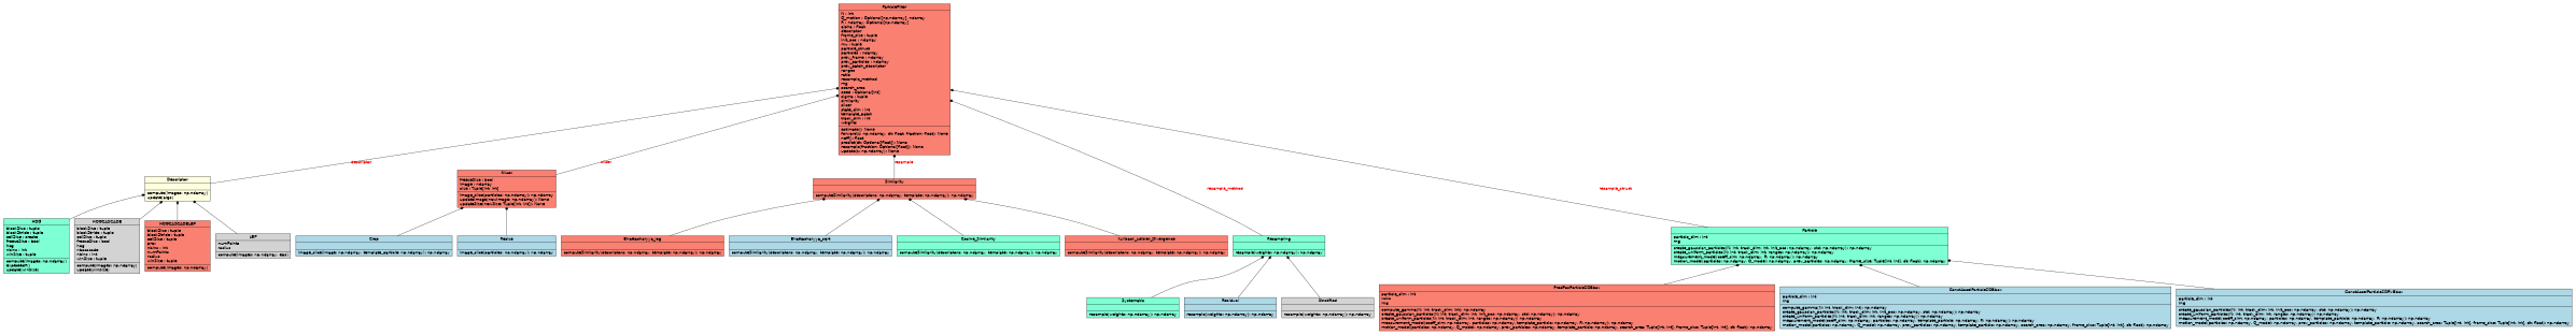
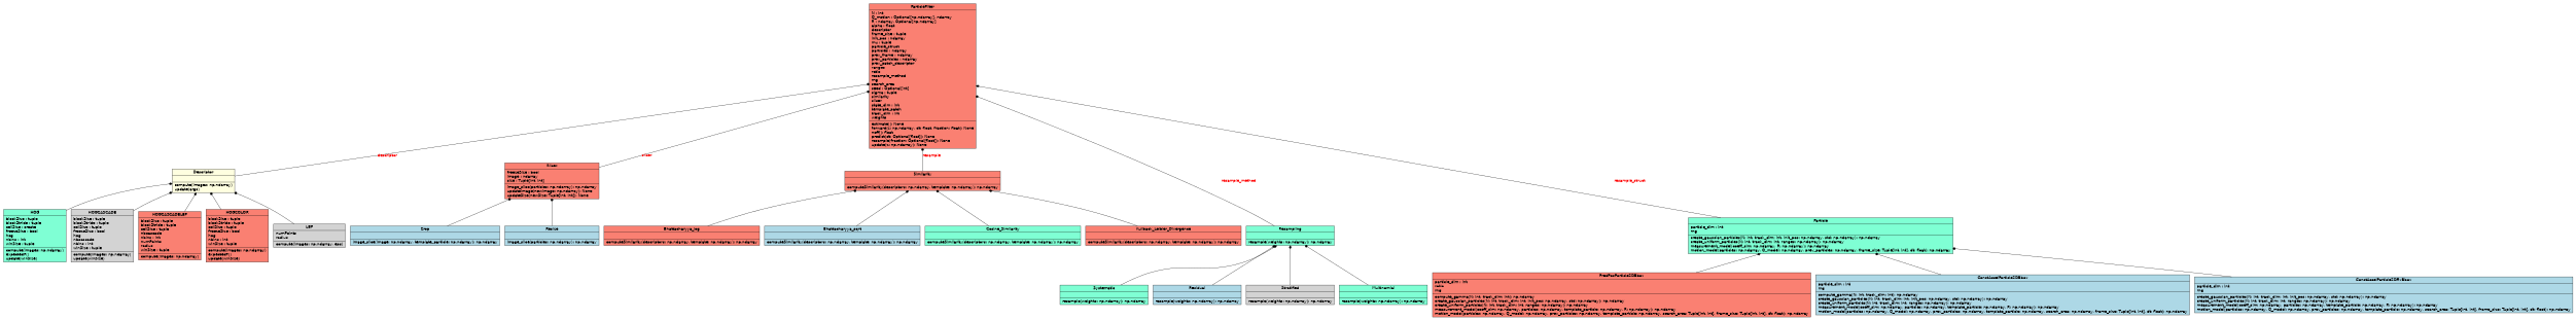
  digraph {
    fontname="DejaVu Sans"
    rankdir=BT
    node [color=black fillcolor=salmon fontcolor=black fontname="DejaVu Sans" shape=record style="solid,filled"]
    edge [arrowhead=dot arrowtail=none fontname="DejaVu Sans"]
    n1 [fillcolor=aquamarine label="{Particle|particle_dim : int\lrng\l|create_gaussian_particles(N: int, track_dim: int, init_pos: np.ndarray, std: np.ndarray): np.ndarray\lcreate_uniform_particles(N: int, track_dim: int, ranges: np.ndarray): np.ndarray\lmeasurement_model(coeff_sim: np.ndarray, R: np.ndarray): np.ndarray\lmotion_model(particles: np.ndarray, Q_model: np.ndarray, prev_particles: np.ndarray, frame_size: Tuple[int, int], dt: float): np.ndarray\l}"]
    n2 [fillcolor=aquamarine label="{HOG|blockSize : tuple\lblockStride : tuple\lcellSize : create\lfreezeSize : bool\lhog\lnbins : int\lwinSize : tuple\l|compute(images: np.ndarray)\lexpectedF()\lupdate(winSize)\l}"]
    n3 [fillcolor=lightgrey label="{HOGCASCADE|blockSize : tuple\lblockStride : tuple\lcellSize : tuple\lfreezeSize : bool\lhog\lnbcascade\lnbins : int\lwinSize : tuple\l|compute(images: np.ndarray)\lupdate(winSize)\l}"]
-   n4 [label="{HOGCASCADELBP|blockSize : tuple\lblockStride : tuple\lcellSize : tuple\lprev\lnbins : int\lnumPoints\lradius\lwinSize : tuple\l|compute(images: np.ndarray)\l}"]
+   n4 [label="{HOGCASCADELBP|blockSize : tuple\lblockStride : tuple\lcellSize : tuple\lnbcascade\lnbins : int\lnumPoints\lradius\lwinSize : tuple\l|compute(images: np.ndarray)\l}"]
+   n5 [label="{HOGCOLOR|blockSize : tuple\lblockStride : tuple\lcellSize : tuple\lfreezeSize : bool\lhog\lnbins : int\lwinSize : tuple\l|compute(images: np.ndarray)\lexpectedF()\lupdate(winSize)\l}"]
    n6 [fillcolor=lightgrey label="{LBP|numPoints\lradius\l|compute(images: np.ndarray, eps)\l}"]
    n7 [fillcolor=lightblue label="{Crop|\l|image_slice(image: np.ndarray, template_particle: np.ndarray): np.ndarray\l}"]
    n8 [fillcolor=lightblue label="{Resize|\l|image_slice(particles: np.ndarray): np.ndarray\l}"]
    n9 [label="{Bhattacharyya_log|\l|computeSimilarity(descriptors: np.ndarray, template: np.ndarray): np.ndarray\l}"]
    n10 [fillcolor=lightblue label="{Bhattacharyya_sqrt|\l|computeSimilarity(descriptors: np.ndarray, template: np.ndarray): np.ndarray\l}"]
    n11 [fillcolor=aquamarine label="{Cosine_Similarity|\l|computeSimilarity(descriptors: np.ndarray, template: np.ndarray): np.ndarray\l}"]
    n12 [label="{Kullback_Leibler_Divergence|\l|computeSimilarity(descriptors: np.ndarray, template: np.ndarray): np.ndarray\l}"]
    n13 [label="{PredPosParticle2DBbox|particle_dim : int\lratio\lrng\l|compute_gamma(N: int, track_dim: int): np.ndarray\lcreate_gaussian_particles(N: int, track_dim: int, init_pos: np.ndarray, std: np.ndarray): np.ndarray\lcreate_uniform_particles(N: int, track_dim: int, ranges: np.ndarray): np.ndarray\lmeasurement_model(coeff_sim: np.ndarray, particles: np.ndarray, template_particle: np.ndarray, R: np.ndarray): np.ndarray\lmotion_model(particles: np.ndarray, Q_model: np.ndarray, prev_particles: np.ndarray, template_particle: np.ndarray, search_area: Tuple[int, int], frame_size: Tuple[int, int], dt: float): np.ndarray\l}"]
    n14 [fillcolor=lightblue label="{ConstAccelParticle2DBbox|particle_dim : int\lrng\l|compute_gamma(N: int, track_dim: int): np.ndarray\lcreate_gaussian_particles(N: int, track_dim: int, init_pos: np.ndarray, std: np.ndarray): np.ndarray\lcreate_uniform_particles(N: int, track_dim: int, ranges: np.ndarray): np.ndarray\lmeasurement_model(coeff_sim: np.ndarray, particles: np.ndarray, template_particle: np.ndarray, R: np.ndarray): np.ndarray\lmotion_model(particles: np.ndarray, Q_model: np.ndarray, prev_particles: np.ndarray, template_particle: np.ndarray, search_area: np.ndarray, frame_size: Tuple[int, int], dt: float): np.ndarray\l}"]
    n15 [fillcolor=lightblue label="{ConstAccelParticle2DFixBbox|particle_dim : int\lrng\l|create_gaussian_particles(N: int, track_dim: int, init_pos: np.ndarray, std: np.ndarray): np.ndarray\lcreate_uniform_particles(N: int, track_dim: int, ranges: np.ndarray): np.ndarray\lmeasurement_model(coeff_sim: np.ndarray, particles: np.ndarray, template_particle: np.ndarray, R: np.ndarray): np.ndarray\lmotion_model(particles: np.ndarray, Q_model: np.ndarray, prev_particles: np.ndarray, template_particle: np.ndarray, search_area: Tuple[int, int], frame_size: Tuple[int, int], dt: float): np.ndarray\l}"]
    n16 [fillcolor=aquamarine label="{Systematic|\l|resample(weights: np.ndarray): np.ndarray\l}"]
    n17 [fillcolor=lightblue label="{Residual|\l|resample(weights: np.ndarray): np.ndarray\l}"]
    n18 [fillcolor=lightgrey label="{Stratified|\l|resample(weights: np.ndarray): np.ndarray\l}"]
+   n19 [fillcolor=aquamarine label="{Multinomial|\l|resample(weights: np.ndarray): np.ndarray\l}"]
    n20 [label="{ParticleFilter|N : int\lQ_motion : Optional[np.ndarray], ndarray\lR : ndarray, Optional[np.ndarray]\lalpha : float\ldescriptor\lframe_size : tuple\linit_pos : ndarray\lmu : tuple\lparticle_struct\lparticles : ndarray\lprev_frame : ndarray\lprev_particles : ndarray\lprev_patch_descriptor\lranges\lratio\lresample_method\lrng\lsearch_area\lseed : Optional[int]\lsigma : tuple\lsimilarity\lslicer\lstate_dim : int\ltemplate_patch\ltrack_dim : int\lweights\l|estimate(): None\lforward(z: np.ndarray, dt: float, fraction: float): None\lneff(): float\lpredict(dt: Optional[float]): None\lresample(fraction: Optional[float]): None\lupdate(z: np.ndarray): None\l}"]
    n21 [fillcolor=lightyellow label="{Descriptor|\l|compute(images: np.ndarray)\lupdate(args)\l}"]
    n22 [label="{Slicer|freezeSize : bool\limage : ndarray\lsize : Tuple[int, int]\l|image_slice(particles: np.ndarray): np.ndarray\lupdateImage(newImage: np.ndarray): None\lupdateSize(newSize: Tuple[int, int]): None\l}"]
    n23 [label="{Similarity|\l|computeSimilarity(descriptors: np.ndarray, template: np.ndarray): np.ndarray\l}"]
    n24 [fillcolor=aquamarine label="{Resampling|\l|resample(weights: np.ndarray): np.ndarray\l}"]
    subgraph sub_1 {
      rank=same
      n1
      n2
      n3
      n4
+     n5
      n6
      n7
      n8
      n9
      n10
      n11
      n12
    }
    subgraph sub_2 {
      rank=same
      n13
      n14
      n15
      n16
      n17
      n18
+     n19
    }
    n1 -> n20 [arrowhead=diamond fontcolor=red label=resample_struct style=solid]
    n2 -> n21 [arrowhead=diamond]
    n3 -> n21 [arrowhead=diamond]
    n4 -> n21 [arrowhead=diamond]
+   n5 -> n21
    n6 -> n21
-   n7 -> n22 [arrowhead=diamond]
+   n7 -> n22
    n8 -> n22
    n9 -> n23
    n10 -> n23 [arrowhead=diamond]
    n11 -> n23
    n12 -> n23 [arrowhead=diamond]
    n13 -> n1 [arrowhead=diamond]
    n14 -> n1
    n15 -> n1
    n16 -> n24 [arrowhead=diamond]
    n17 -> n24 [arrowhead=diamond]
    n18 -> n24 [arrowhead=diamond]
+   n19 -> n24
    n21 -> n20 [fontcolor=red label=descriptor style=solid]
    n22 -> n20 [fontcolor=red label=slicer style=solid]
    n23 -> n20 [fontcolor=red label=resample style=solid]
    n24 -> n20 [fontcolor=red label=resample_method style=solid]
  }
